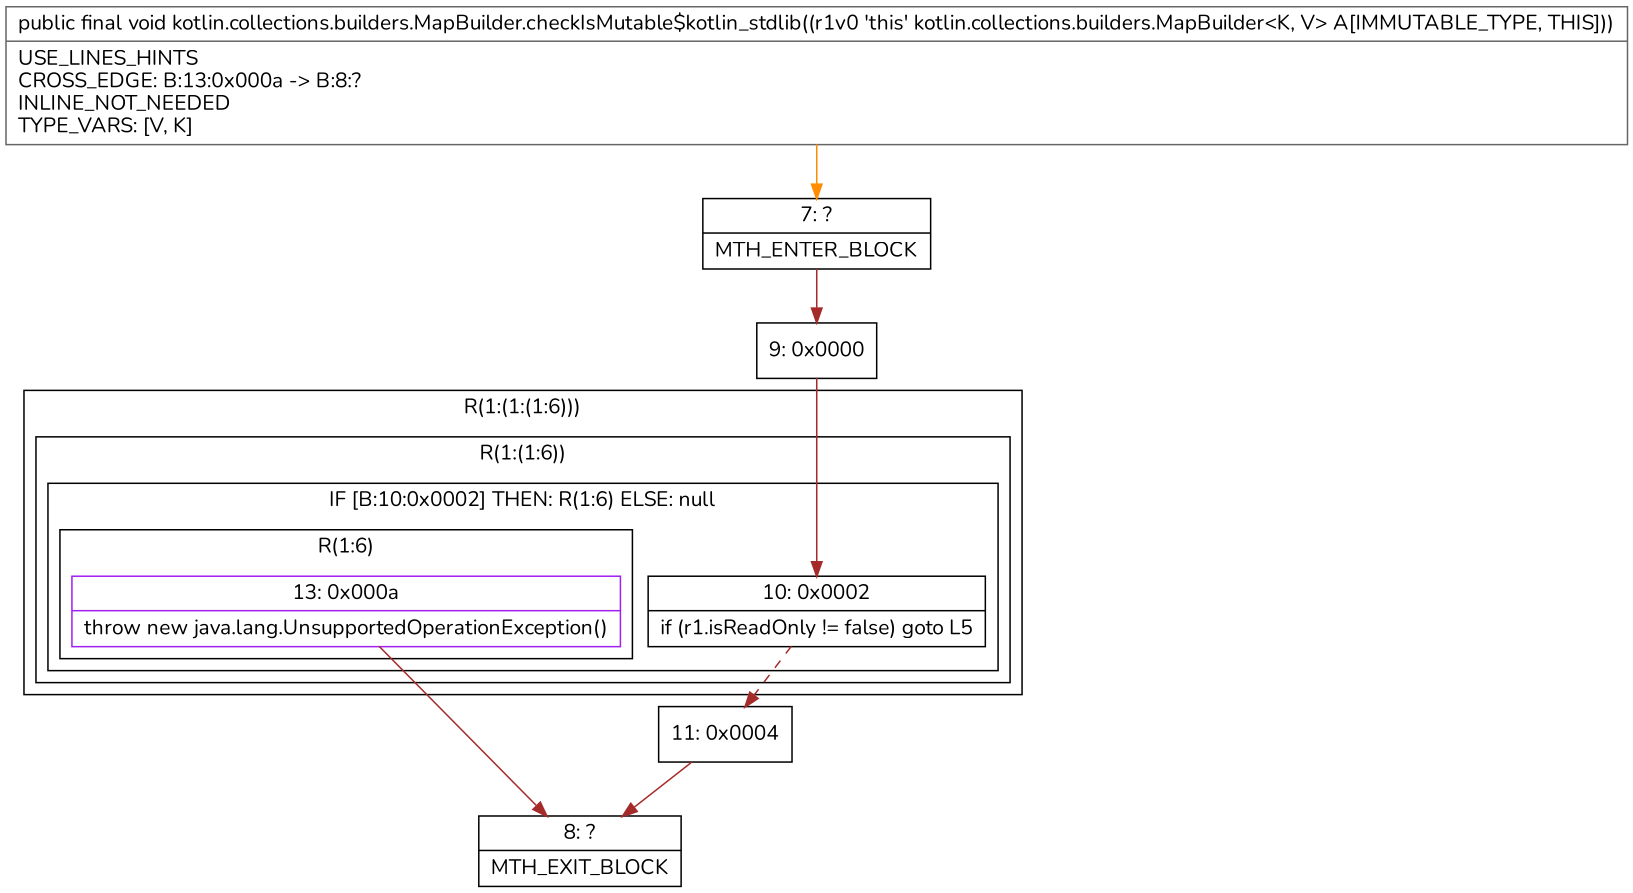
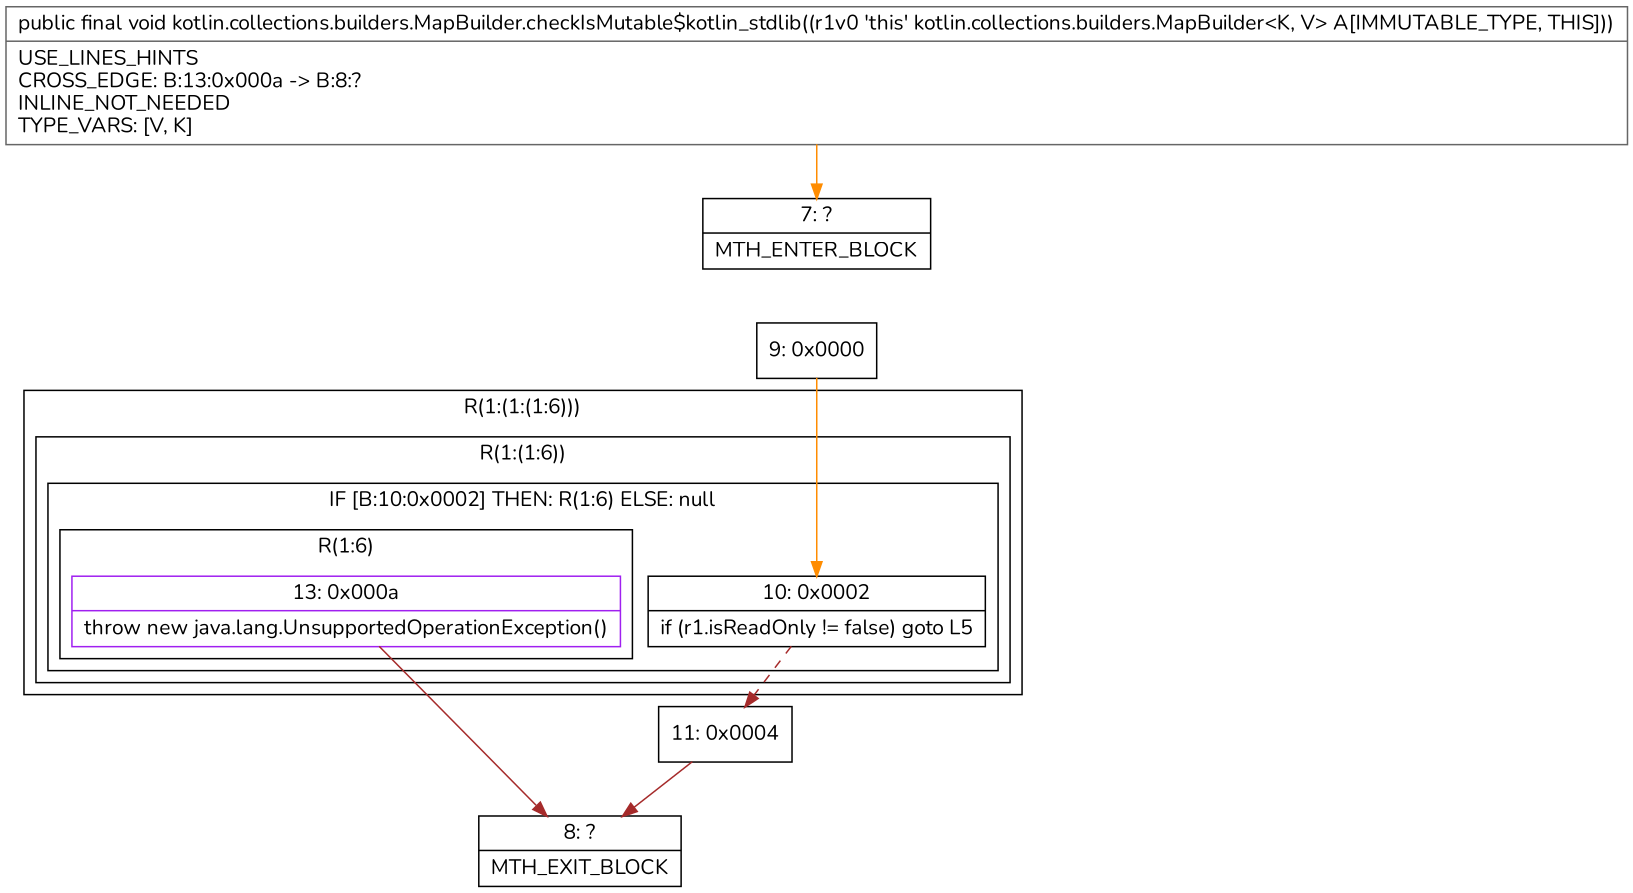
  digraph {
    fontname=Nunito
    node [color=black fontname=Nunito shape=record]
    edge [color=brown fontname=Nunito]
    n1 [color=purple label="{13\:\ 0x000a|throw new java.lang.UnsupportedOperationException()\l}"]
    n2 [label="{10\:\ 0x0002|if (r1.isReadOnly != false) goto L5\l}"]
    n3 [label="{8\:\ ?|MTH_EXIT_BLOCK\l}"]
    n4 [label="{11\:\ 0x0004}"]
    n5 [label="{7\:\ ?|MTH_ENTER_BLOCK\l}"]
    n6 [label="{9\:\ 0x0000}"]
    n7 [color=gray40 label="{public final void kotlin.collections.builders.MapBuilder.checkIsMutable$kotlin_stdlib((r1v0 'this' kotlin.collections.builders.MapBuilder\<K, V\> A[IMMUTABLE_TYPE, THIS]))  | USE_LINES_HINTS\lCROSS_EDGE: B:13:0x000a \-\> B:8:?\lINLINE_NOT_NEEDED\lTYPE_VARS: [V, K]\l}"]
    subgraph cluster_1 {
      label="R(1:(1:(1:6)))"
      subgraph cluster_2 {
        label="R(1:(1:6))"
        subgraph cluster_3 {
          label="IF [B:10:0x0002] THEN: R(1:6) ELSE: null"
          n2
          subgraph cluster_4 {
            label="R(1:6)"
            n1
          }
        }
      }
    }
    n1 -> n3
    n2 -> n4 [style=dashed]
    n4 -> n3
-   n5 -> n6
-   n6 -> n2
+   n6 -> n2 [color=darkorange]
    n7 -> n5 [color=darkorange]
  }
